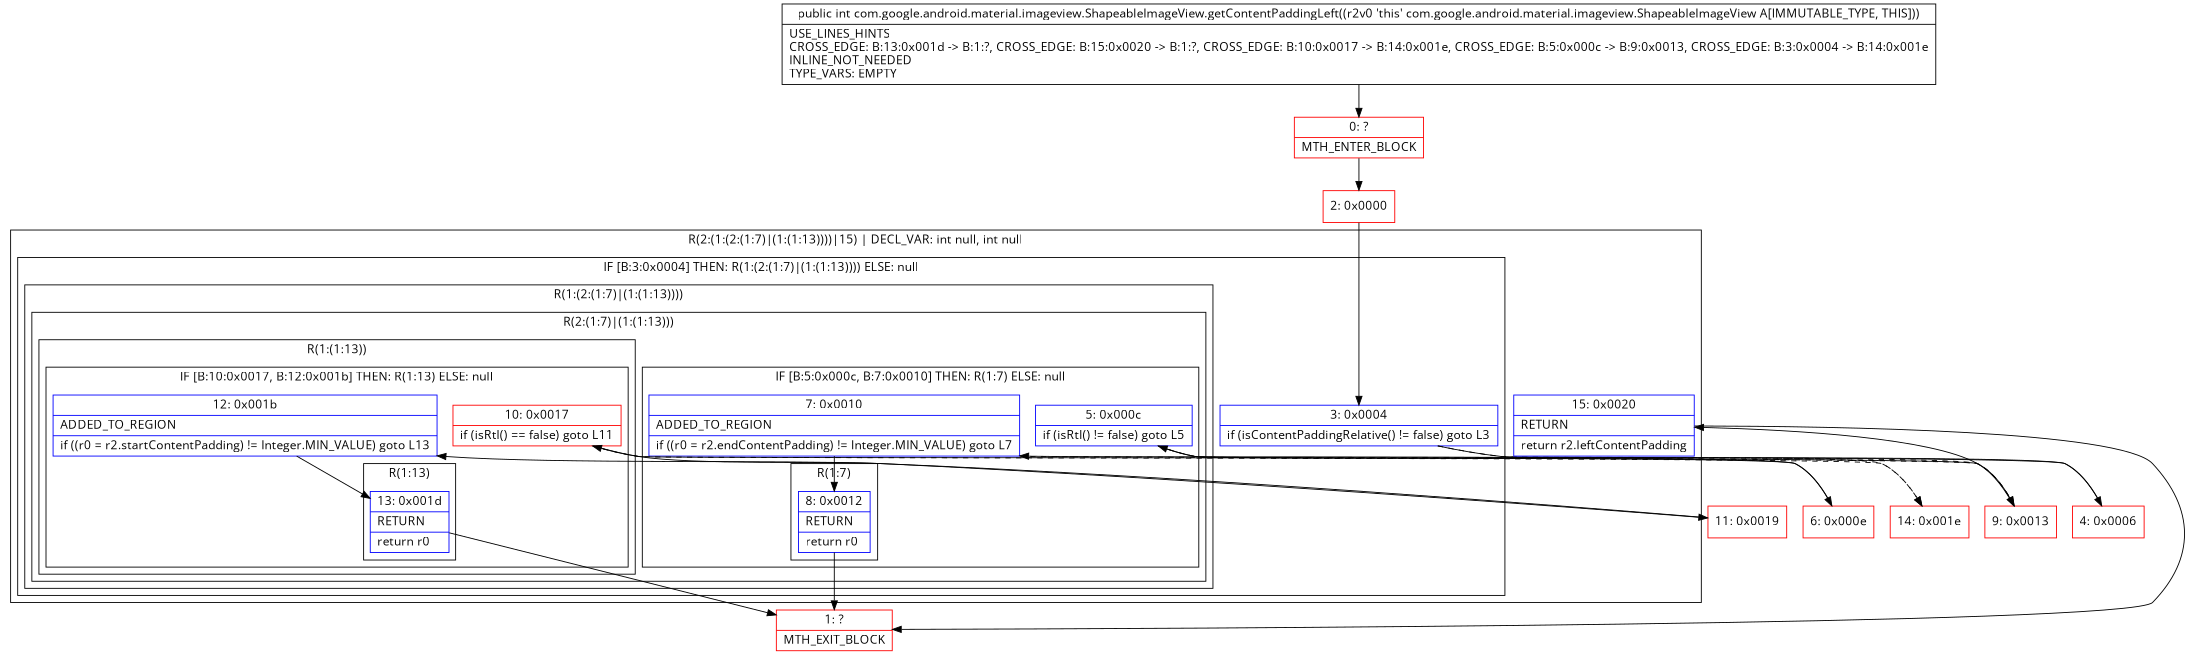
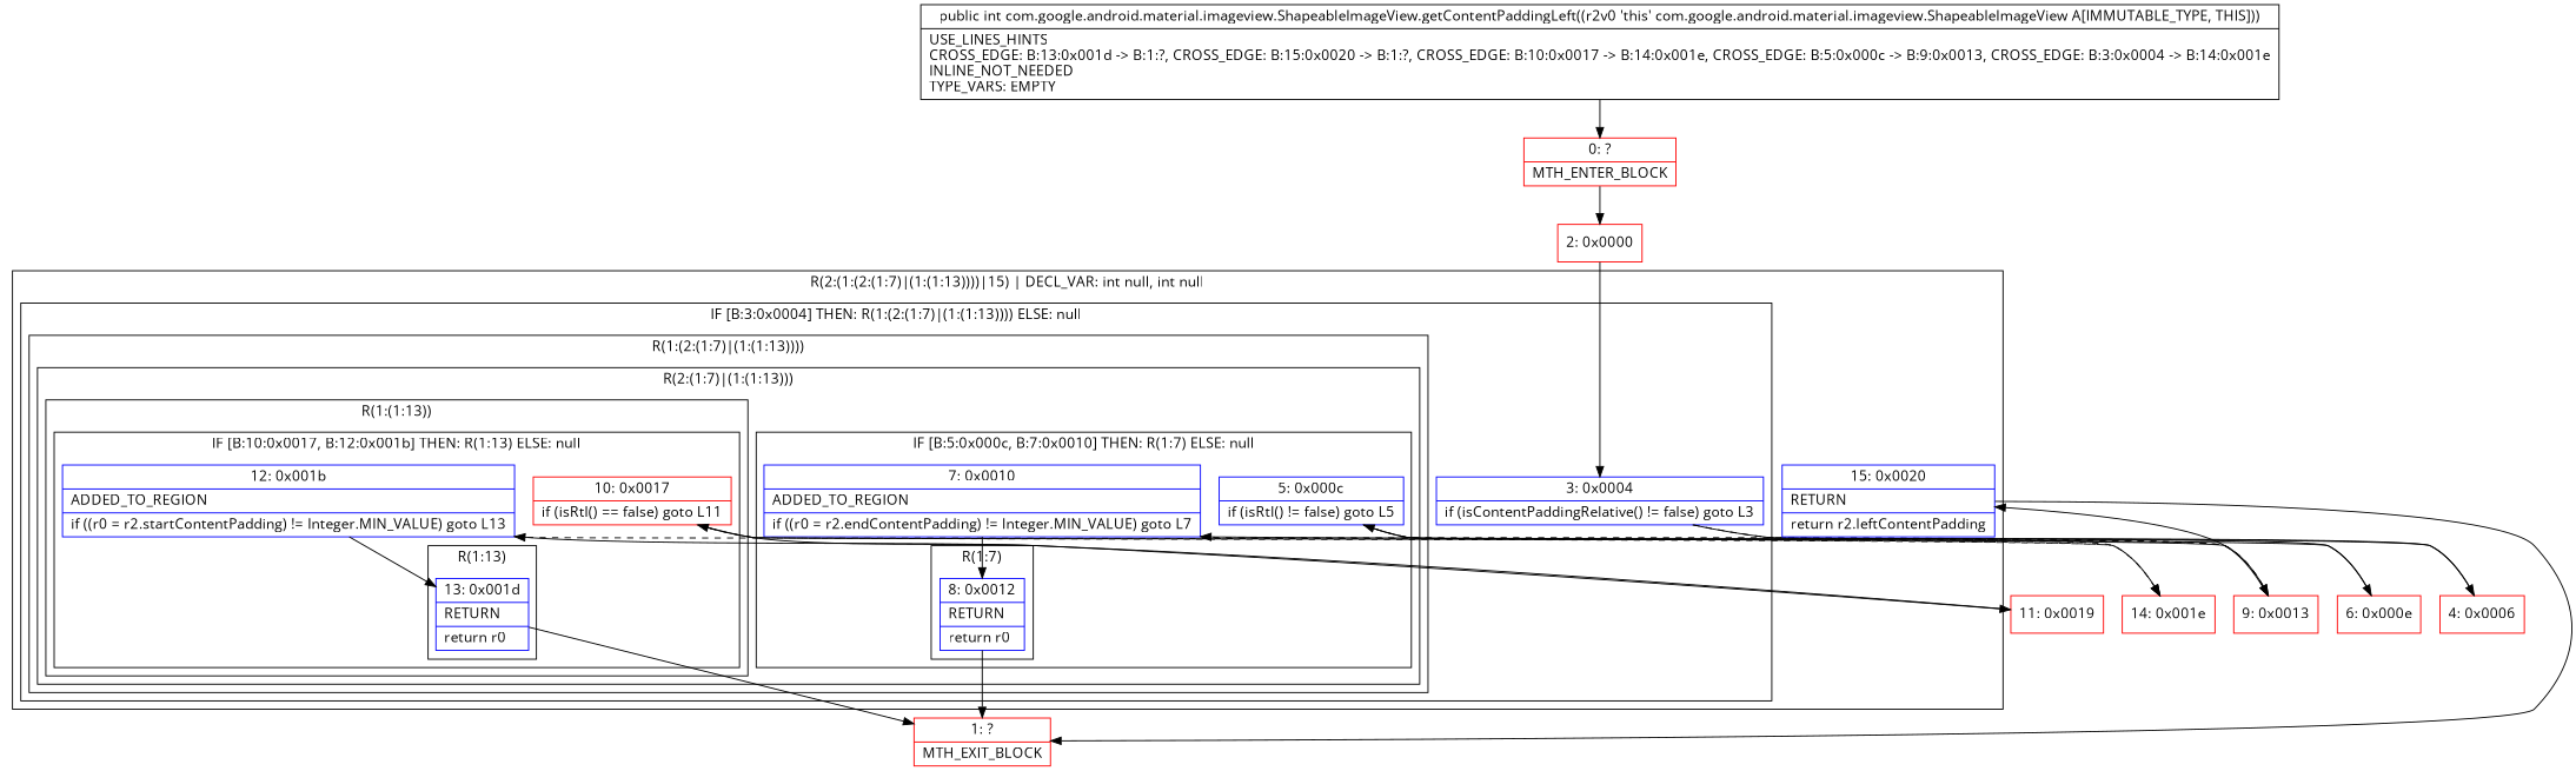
  digraph {
    fontname="Open Sans"
    node [color=red fontname="Open Sans" shape=record]
    edge [fontname="Open Sans"]
    n1 [color=blue label="{8\:\ 0x0012|RETURN\l|return r0\l}"]
    n2 [color=blue label="{5\:\ 0x000c|if (isRtl() != false) goto L5\l}"]
    n3 [color=blue label="{7\:\ 0x0010|ADDED_TO_REGION\l|if ((r0 = r2.endContentPadding) != Integer.MIN_VALUE) goto L7\l}"]
    n4 [color=blue label="{13\:\ 0x001d|RETURN\l|return r0\l}"]
    n5 [label="{10\:\ 0x0017|if (isRtl() == false) goto L11\l}"]
    n6 [color=blue label="{12\:\ 0x001b|ADDED_TO_REGION\l|if ((r0 = r2.startContentPadding) != Integer.MIN_VALUE) goto L13\l}"]
    n7 [color=blue label="{3\:\ 0x0004|if (isContentPaddingRelative() != false) goto L3\l}"]
    n8 [color=blue label="{15\:\ 0x0020|RETURN\l|return r2.leftContentPadding\l}"]
    n9 [label="{1\:\ ?|MTH_EXIT_BLOCK\l}"]
    n10 [label="{6\:\ 0x000e}"]
    n11 [label="{9\:\ 0x0013}"]
    n12 [label="{14\:\ 0x001e}"]
    n13 [label="{11\:\ 0x0019}"]
    n14 [label="{4\:\ 0x0006}"]
    n15 [label="{0\:\ ?|MTH_ENTER_BLOCK\l}"]
    n16 [label="{2\:\ 0x0000}"]
    n17 [label="{public int com.google.android.material.imageview.ShapeableImageView.getContentPaddingLeft((r2v0 'this' com.google.android.material.imageview.ShapeableImageView A[IMMUTABLE_TYPE, THIS]))  | USE_LINES_HINTS\lCROSS_EDGE: B:13:0x001d \-\> B:1:?, CROSS_EDGE: B:15:0x0020 \-\> B:1:?, CROSS_EDGE: B:10:0x0017 \-\> B:14:0x001e, CROSS_EDGE: B:5:0x000c \-\> B:9:0x0013, CROSS_EDGE: B:3:0x0004 \-\> B:14:0x001e\lINLINE_NOT_NEEDED\lTYPE_VARS: EMPTY\l}" color=""]
    subgraph cluster_1 {
      label="R(2:(1:(2:(1:7)|(1:(1:13))))|15) | DECL_VAR: int null, int null\l"
      n8
      subgraph cluster_2 {
        label="IF [B:3:0x0004] THEN: R(1:(2:(1:7)|(1:(1:13)))) ELSE: null"
        n7
        subgraph cluster_3 {
          label="R(1:(2:(1:7)|(1:(1:13))))"
          subgraph cluster_4 {
            label="R(2:(1:7)|(1:(1:13)))"
            subgraph cluster_5 {
              label="IF [B:5:0x000c, B:7:0x0010] THEN: R(1:7) ELSE: null"
              n2
              n3
              subgraph cluster_6 {
                label="R(1:7)"
                n1
              }
            }
            subgraph cluster_7 {
              label="R(1:(1:13))"
              subgraph cluster_8 {
                label="IF [B:10:0x0017, B:12:0x001b] THEN: R(1:13) ELSE: null"
                n5
                n6
                subgraph cluster_9 {
                  label="R(1:13)"
                  n4
                }
              }
            }
          }
        }
      }
    }
    n1 -> n9
    n2 -> n10
    n2 -> n11 [style=dashed]
    n3 -> n1
    n3 -> n11 [style=dashed]
    n4 -> n9
    n5 -> n12 [style=dashed]
    n5 -> n13
    n6 -> n4
+   n6 -> n12 [style=dashed]
    n7 -> n12 [style=dashed]
    n7 -> n14
    n8 -> n9
    n10 -> n3
    n11 -> n5
    n11 -> n8
    n13 -> n6
    n14 -> n2
    n15 -> n16
    n16 -> n7
    n17 -> n15
  }
